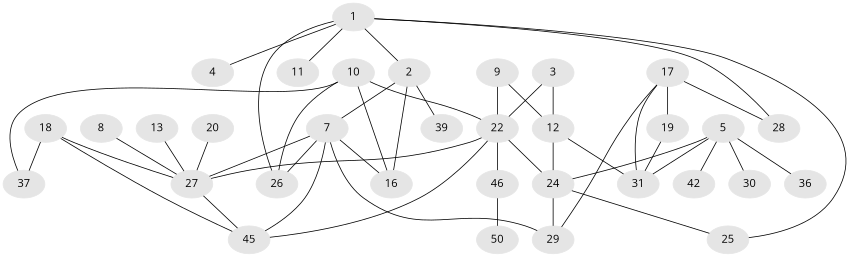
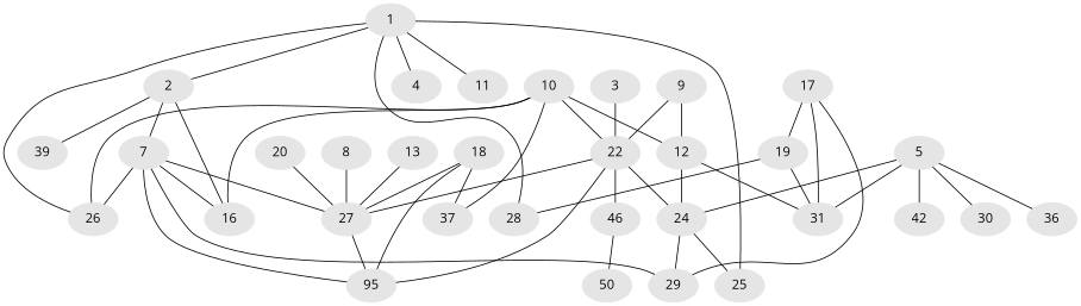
  graph {
    fontname="Open Sans"
    node [color=gray90 fontname="Open Sans" style=filled]
    edge [fontname="Open Sans"]
    1 [super="+6"]
    2 [super="+33"]
    4
    11
    25 [super="+35"]
    26 [super="+34"]
    28
    7 [super="+14"]
    16
    39
    27 [super="+40"]
    29 [super="+52"]
-   45
+   45 [label=95]
    3 [super="+48"]
    22 [super="+51"]
    24 [super="+49"]
    46 [super="+54"]
    5 [super="+23"]
    30
    31 [super="+47"]
    36
    42
    8
    9 [super="+15"]
    12 [super="+21"]
    10 [super="+53"]
    37 [super="+38"]
    13
    19 [super="+44"]
    17
    18 [super="+43"]
    20
    50
    1 -- 2
    1 -- 4
    1 -- 11
    1 -- 25
    1 -- 26
    1 -- 28
    2 -- 7
    2 -- 16
    2 -- 39
    7 -- 26
    7 -- 16
    7 -- 27
    7 -- 29
    7 -- 45
    27 -- 45
    3 -- 22
    22 -- 27
    22 -- 45
    22 -- 24
    22 -- 46
    24 -- 25
    24 -- 29
    46 -- 50
    5 -- 24
    5 -- 30
    5 -- 31 [weight=2]
    5 -- 36
    5 -- 42
    8 -- 27 [weight=2]
    9 -- 22
    9 -- 12
    12 -- 24
    12 -- 31
    10 -- 26
    10 -- 16
    10 -- 22
-   3 -- 12
+   10 -- 12
    10 -- 37
    13 -- 27
-   17 -- 28
+   19 -- 28
    19 -- 31
    17 -- 29
    17 -- 31
    17 -- 19 [weight=2]
    18 -- 27
    18 -- 45
    18 -- 37
    20 -- 27
  }
